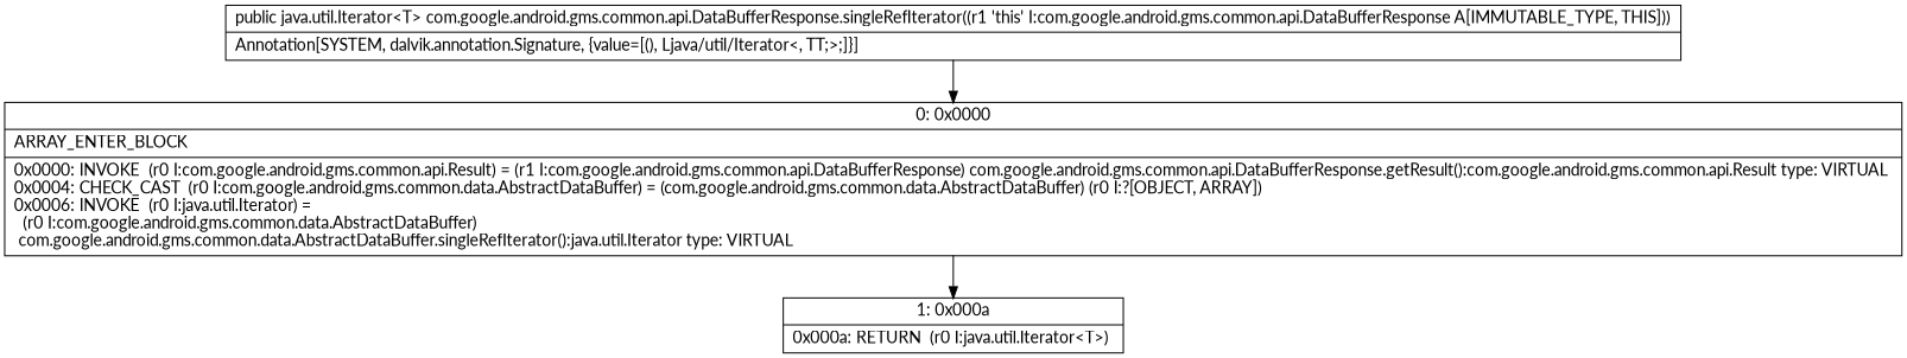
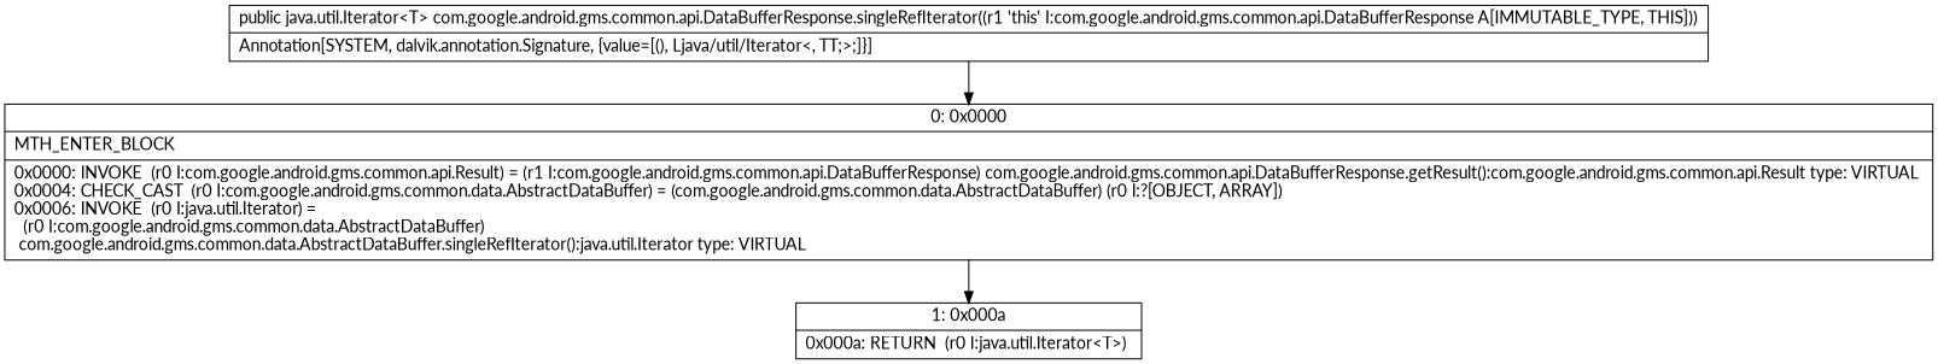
  digraph {
    fontname=Lato
    node [shape=record fontname=Lato]
    edge [fontname=Lato]
-   n1 [label="{0\:\ 0x0000|ARRAY_ENTER_BLOCK\l|0x0000: INVOKE  (r0 I:com.google.android.gms.common.api.Result) = (r1 I:com.google.android.gms.common.api.DataBufferResponse) com.google.android.gms.common.api.DataBufferResponse.getResult():com.google.android.gms.common.api.Result type: VIRTUAL \l0x0004: CHECK_CAST  (r0 I:com.google.android.gms.common.data.AbstractDataBuffer) = (com.google.android.gms.common.data.AbstractDataBuffer) (r0 I:?[OBJECT, ARRAY]) \l0x0006: INVOKE  (r0 I:java.util.Iterator) = \l  (r0 I:com.google.android.gms.common.data.AbstractDataBuffer)\l com.google.android.gms.common.data.AbstractDataBuffer.singleRefIterator():java.util.Iterator type: VIRTUAL \l}"]
+   n1 [label="{0\:\ 0x0000|MTH_ENTER_BLOCK\l|0x0000: INVOKE  (r0 I:com.google.android.gms.common.api.Result) = (r1 I:com.google.android.gms.common.api.DataBufferResponse) com.google.android.gms.common.api.DataBufferResponse.getResult():com.google.android.gms.common.api.Result type: VIRTUAL \l0x0004: CHECK_CAST  (r0 I:com.google.android.gms.common.data.AbstractDataBuffer) = (com.google.android.gms.common.data.AbstractDataBuffer) (r0 I:?[OBJECT, ARRAY]) \l0x0006: INVOKE  (r0 I:java.util.Iterator) = \l  (r0 I:com.google.android.gms.common.data.AbstractDataBuffer)\l com.google.android.gms.common.data.AbstractDataBuffer.singleRefIterator():java.util.Iterator type: VIRTUAL \l}"]
    n2 [label="{1\:\ 0x000a|0x000a: RETURN  (r0 I:java.util.Iterator\<T\>) \l}"]
    n3 [label="{public java.util.Iterator\<T\> com.google.android.gms.common.api.DataBufferResponse.singleRefIterator((r1 'this' I:com.google.android.gms.common.api.DataBufferResponse A[IMMUTABLE_TYPE, THIS]))  | Annotation[SYSTEM, dalvik.annotation.Signature, \{value=[(), Ljava\/util\/Iterator\<, TT;\>;]\}]\l}"]
    n1 -> n2
    n3 -> n1
  }
